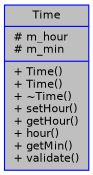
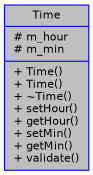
  digraph {
-   n1 [color=blue fillcolor=grey75 fontcolor=black fontname=Helvetica fontsize=10 height=0.2 label="{Time\n|# m_hour\l# m_min\l|+ Time()\l+ Time()\l+ ~Time()\l+ setHour()\l+ getHour()\l+ hour()\l+ getMin()\l+ validate()\l}" shape=record style=filled width=0.4]
+   n1 [color=blue fillcolor=grey75 fontcolor=black fontname=Helvetica fontsize=10 height=0.2 label="{Time\n|# m_hour\l# m_min\l|+ Time()\l+ Time()\l+ ~Time()\l+ setHour()\l+ getHour()\l+ setMin()\l+ getMin()\l+ validate()\l}" shape=record style=filled width=0.4]
  }
